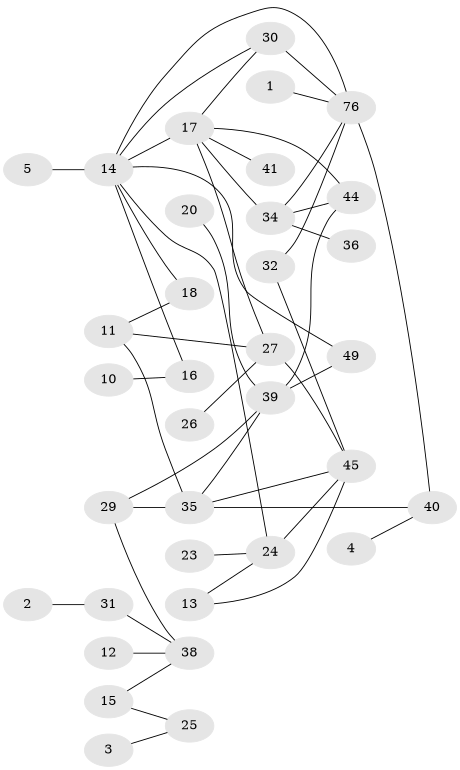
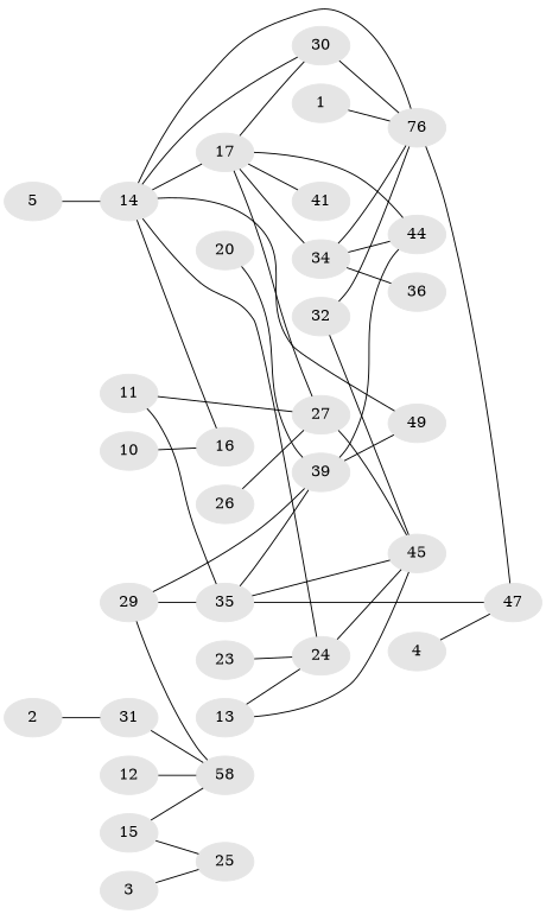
  graph {
    rankdir=LR
    node [color=gray90 style=filled]
    edge [weight=1.0]
    n1 [label=76]
    1
-   47 [label=40]
+   47
    2
    31
-   38
+   38 [label=58]
    3
    25
    4
    5
    14
    16
-   18
    24
    17
    30
    49
    10
    11
    27
    35
    45
    34
    44
    36
    39
    12
    13
    41
    15
    20
    23
    26
    29
    32
    n1 -- 47
    1 -- n1
    2 -- 31
    31 -- 38
    3 -- 25
    4 -- 47
    5 -- 14
    14 -- n1
    14 -- 16
-   14 -- 18
    14 -- 24
    14 -- 17
    14 -- 30
    14 -- 49
    24 -- 45
    17 -- 30
    17 -- 27
    17 -- 34
    17 -- 44
    17 -- 41
    30 -- n1
    10 -- 16
-   11 -- 18
    11 -- 27
    11 -- 35
    27 -- 45
    35 -- 47
    35 -- 45
    35 -- 39
    34 -- n1
    34 -- 44
    34 -- 36
    39 -- 49
    39 -- 44
    12 -- 38
    13 -- 24
    13 -- 45
    15 -- 38
    15 -- 25
    20 -- 39
    23 -- 24
    26 -- 27
    29 -- 38
    29 -- 35
    29 -- 39
    32 -- n1
    32 -- 45
  }
